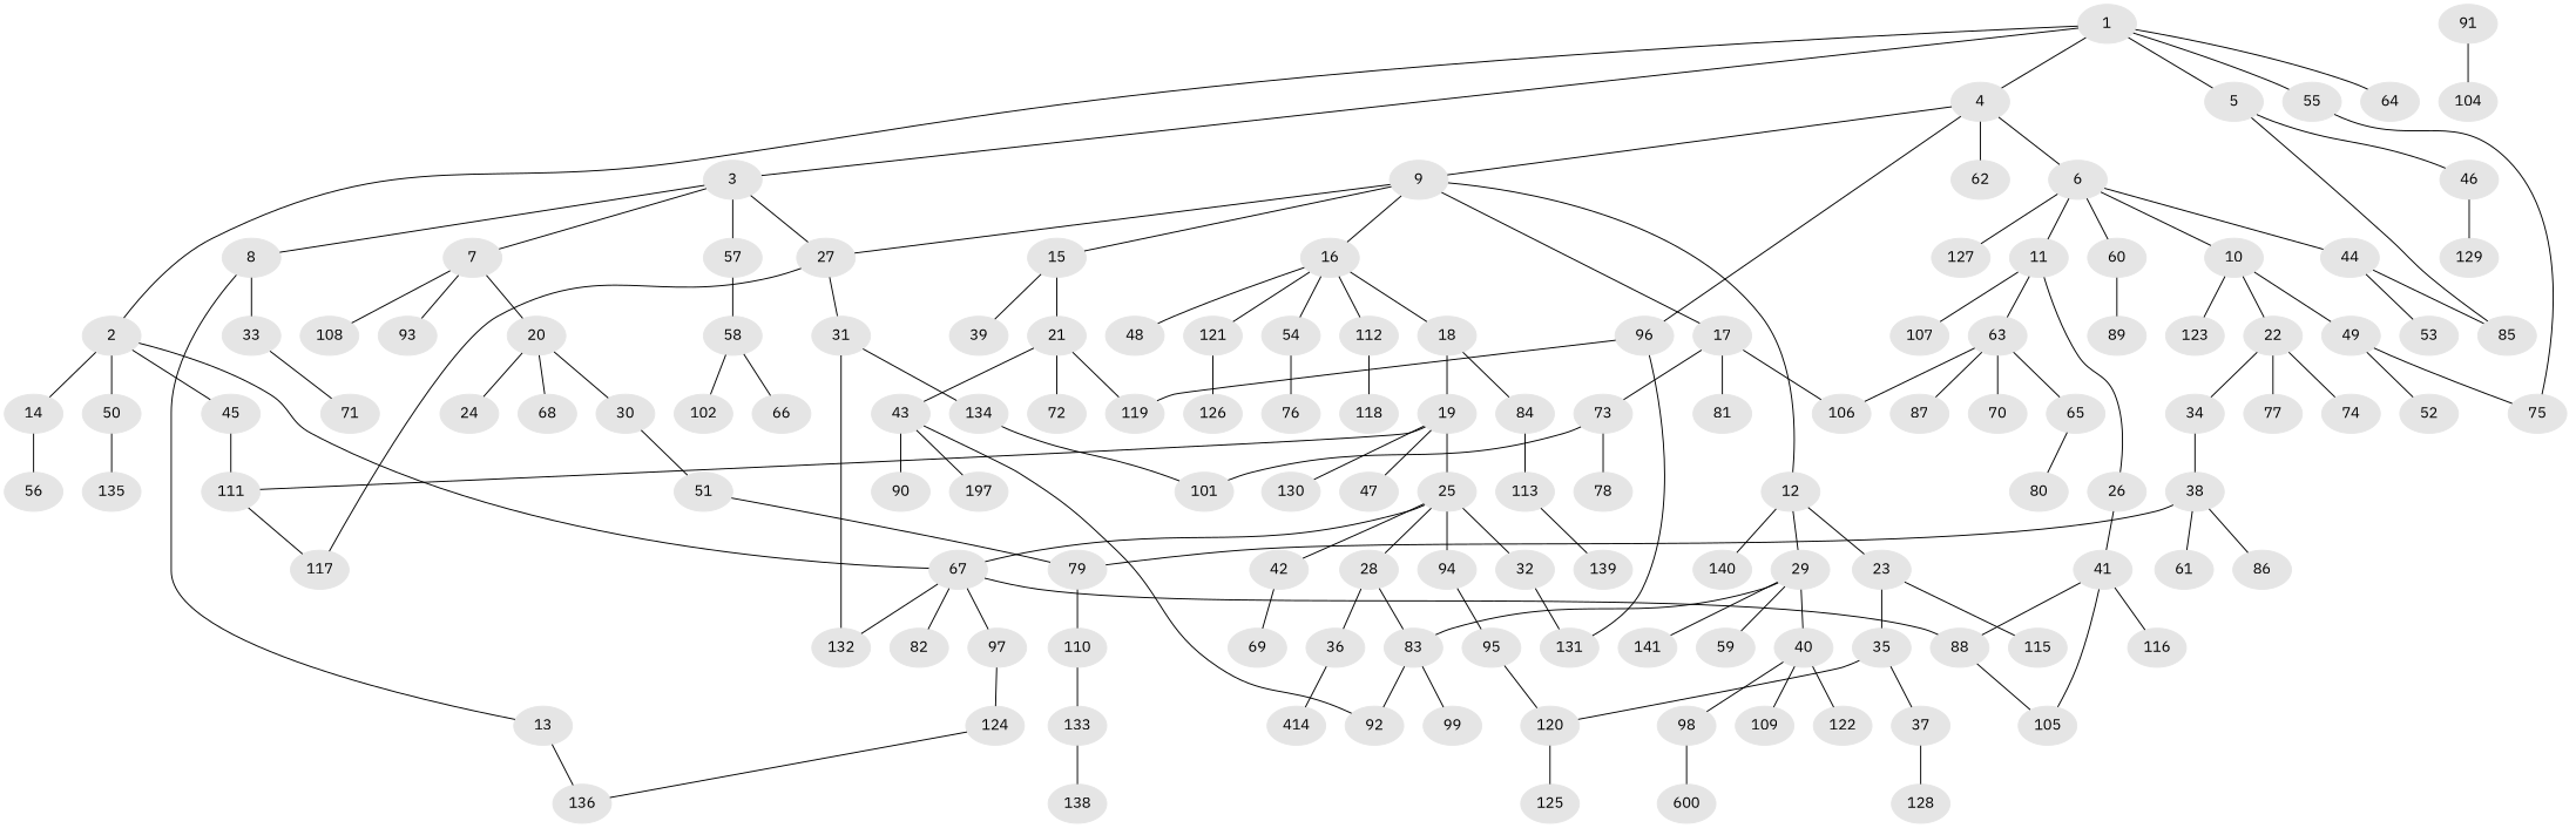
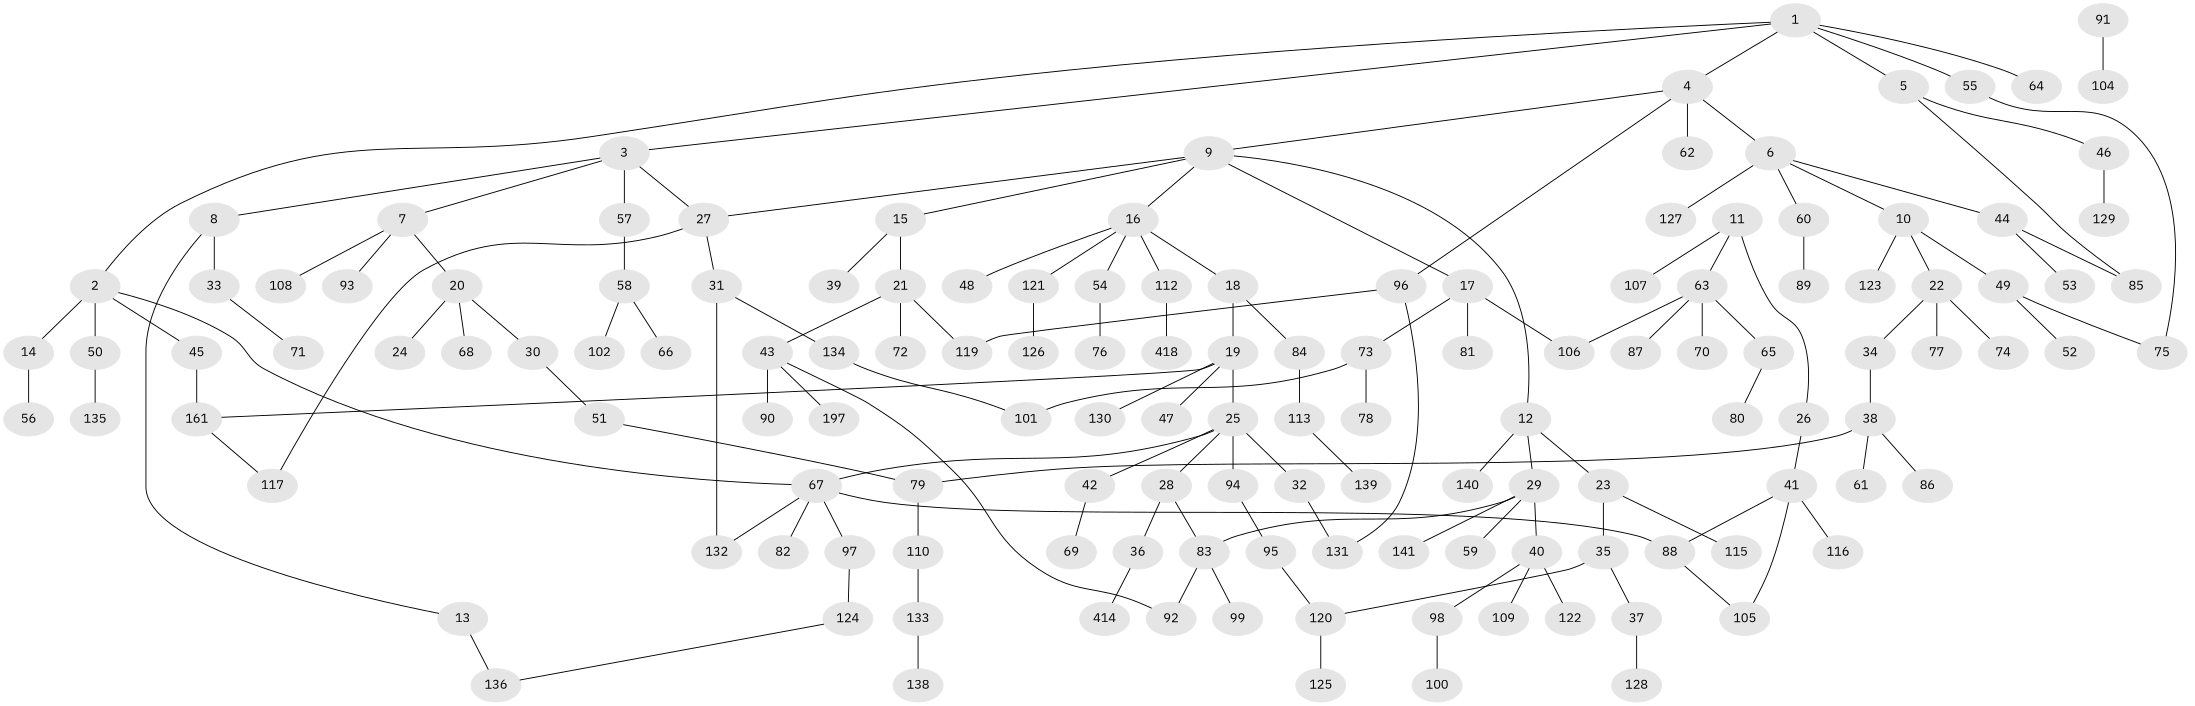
  graph {
    fontname="IBM Plex Sans"
    node [color=gray90 fontname="IBM Plex Sans" style=filled]
    edge [fontname="IBM Plex Sans"]
    1
    2
    3
    4
    5
    55
    64
    14
    45
    50
    67
    7
    8
    27
    57
    6
    9
    62
    96
    46
    85
    75
    56
-   111
+   111 [label=161]
    135
    132
    88
    82
    97
    20
    93
    108
    13
    33
    31
    117
    58
    10
    11
    44
    60
    127
    12
    15
    16
    17
    119
    131
    129
    22
    49
    123
    26
    63
    107
    53
    89
    24
    30
    68
    136
    71
    23
    29
    140
    21
    39
    18
    48
    54
    112
    121
    73
    81
    106
    34
    74
    77
    52
    41
    65
    70
    87
    35
    115
    83
    40
    59
    141
    43
    72
    19
    84
    76
-   118
+   118 [label=418]
    126
    101
    78
    25
    47
    130
    113
    28
    32
    42
    94
    51
    90
    92
    n110 [label=197]
    38
    37
    120
    36
    69
    95
    105
    116
    134
    n120 [label=414]
    99
    98
    109
    122
    79
    61
    86
    128
    125
    110
-   100 [label=600]
+   100
    91
    104
    66
    102
    80
    124
    133
    139
    138
    1 -- 2
    1 -- 3
    1 -- 4
    1 -- 5
    1 -- 55
    1 -- 64
    2 -- 14
    2 -- 45
    2 -- 50
    2 -- 67
    3 -- 7
    3 -- 8
    3 -- 27
    3 -- 57
    4 -- 6
    4 -- 9
    4 -- 62
    4 -- 96
    5 -- 46
    5 -- 85
    55 -- 75
    14 -- 56
    45 -- 111
    50 -- 135
    67 -- 132
    67 -- 88
    67 -- 82
    67 -- 97
    7 -- 20
    7 -- 93
    7 -- 108
    8 -- 13
    8 -- 33
    27 -- 31
    27 -- 117
    57 -- 58
    6 -- 10
-   6 -- 11
    6 -- 44
    6 -- 60
    6 -- 127
    9 -- 27
    9 -- 12
    9 -- 15
    9 -- 16
    9 -- 17
    96 -- 119
    96 -- 131
    46 -- 129
    111 -- 117
    88 -- 105
    97 -- 124
    20 -- 24
    20 -- 30
    20 -- 68
    13 -- 136
    33 -- 71
    31 -- 132
    31 -- 134
    58 -- 66
    58 -- 102
    10 -- 22
    10 -- 49
    10 -- 123
    11 -- 26
    11 -- 63
    11 -- 107
    44 -- 85
    44 -- 53
    60 -- 89
    12 -- 23
    12 -- 29
    12 -- 140
    15 -- 21
    15 -- 39
    16 -- 18
    16 -- 48
    16 -- 54
    16 -- 112
    16 -- 121
    17 -- 73
    17 -- 81
    17 -- 106
    22 -- 34
    22 -- 74
    22 -- 77
    49 -- 75
    49 -- 52
    26 -- 41
    63 -- 106
    63 -- 65
    63 -- 70
    63 -- 87
    30 -- 51
    23 -- 35
    23 -- 115
    29 -- 83
    29 -- 40
    29 -- 59
    29 -- 141
    21 -- 119
    21 -- 43
    21 -- 72
    18 -- 19
    18 -- 84
    54 -- 76
    112 -- 118
    121 -- 126
    73 -- 101
    73 -- 78
    34 -- 38
    41 -- 88
    41 -- 105
    41 -- 116
    65 -- 80
    35 -- 37
    35 -- 120
    83 -- 92
    83 -- 99
    40 -- 98
    40 -- 109
    40 -- 122
    43 -- 90
    43 -- 92
    43 -- n110
    19 -- 111
    19 -- 25
    19 -- 47
    19 -- 130
    84 -- 113
    25 -- 67
    25 -- 28
    25 -- 32
    25 -- 42
    25 -- 94
    113 -- 139
    28 -- 83
    28 -- 36
    32 -- 131
    42 -- 69
    94 -- 95
    51 -- 79
    38 -- 79
    38 -- 61
    38 -- 86
    37 -- 128
    120 -- 125
    36 -- n120
    95 -- 120
    134 -- 101
    98 -- 100
    79 -- 110
    110 -- 133
    91 -- 104
    124 -- 136
    133 -- 138
  }
